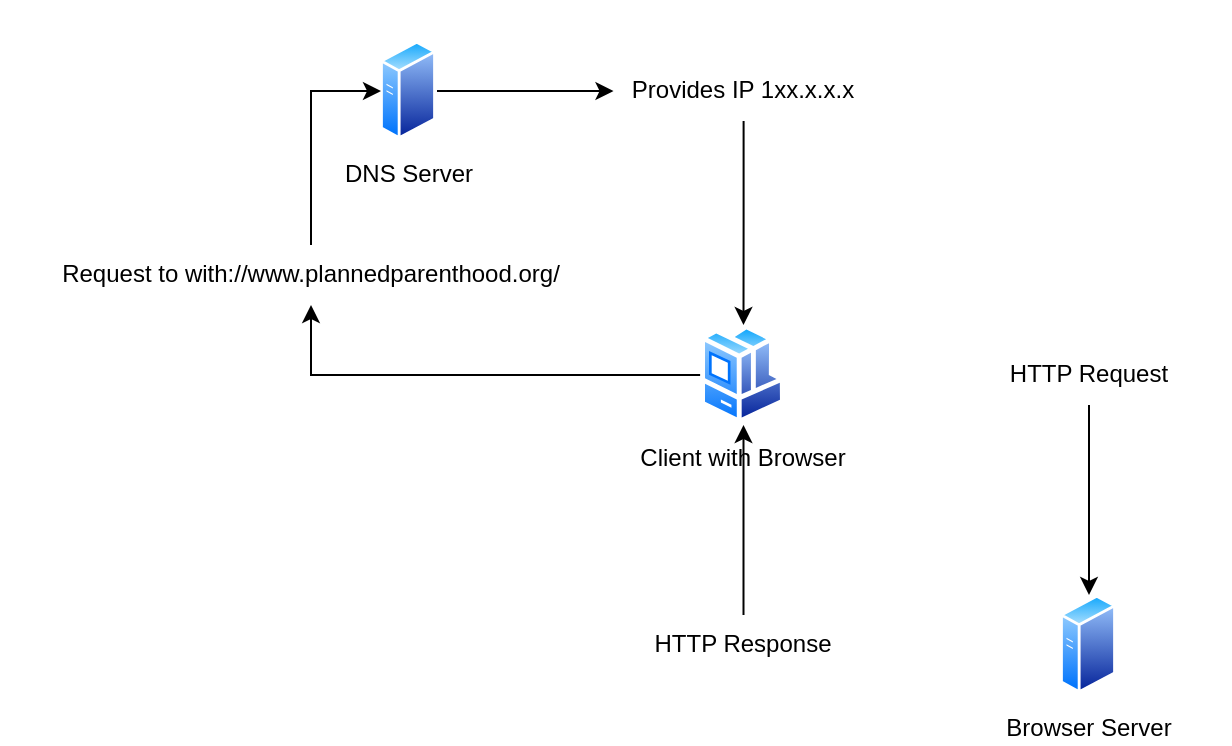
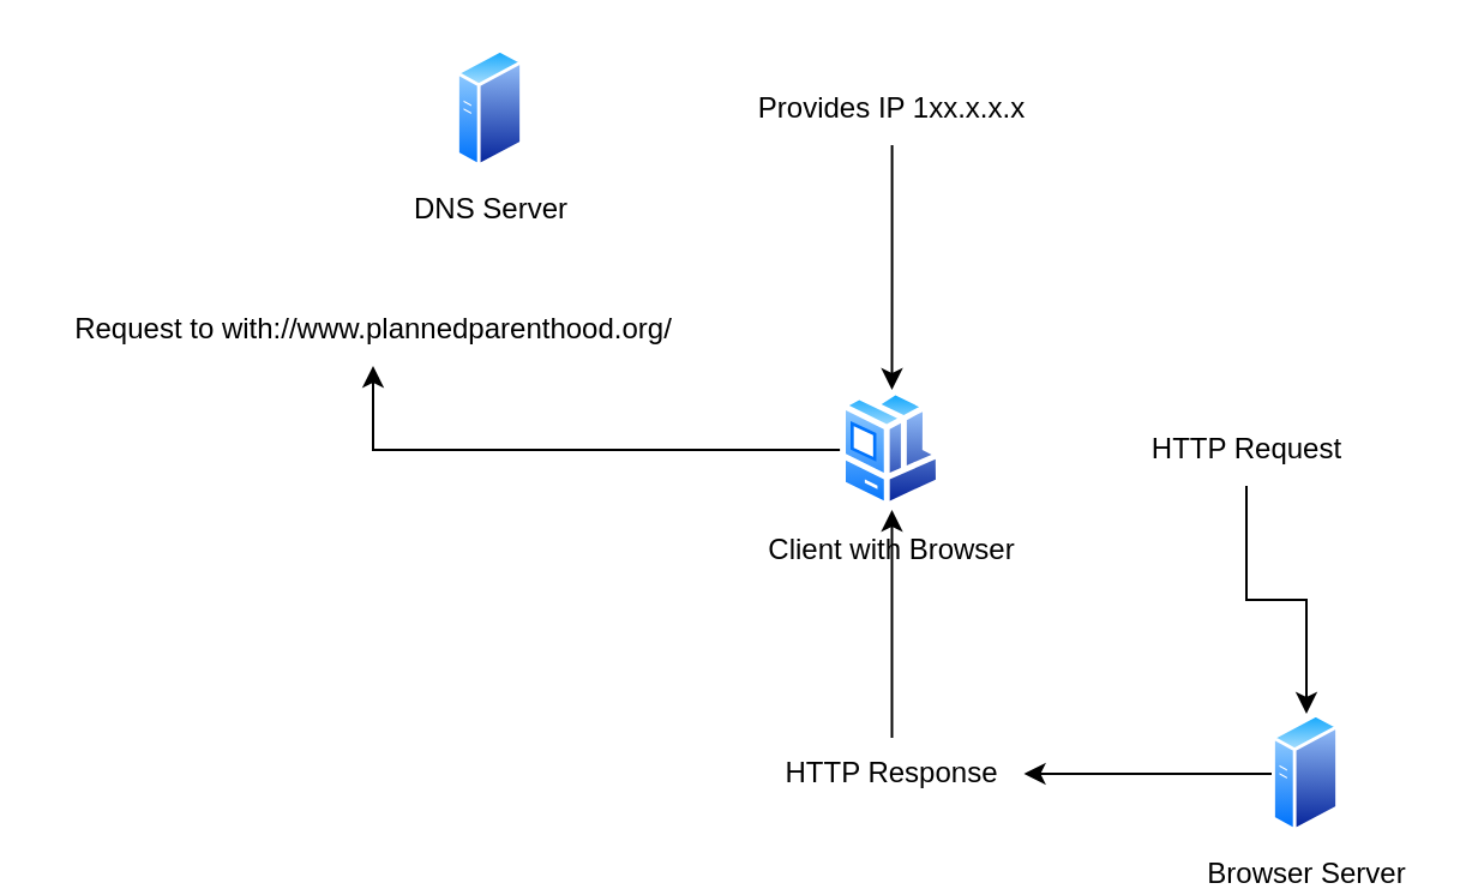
  <mxCell id="0" />
  <mxCell id="1" parent="0" />
  <mxCell id="2" style="edgeStyle=orthogonalEdgeStyle;rounded=0;orthogonalLoop=1;jettySize=auto;html=1;" edge="1" parent="1" source="3" target="9"><mxGeometry relative="1" as="geometry" /></mxCell>
  <mxCell id="3" value="Client with Browser" style="image;aspect=fixed;perimeter=ellipsePerimeter;html=1;align=center;shadow=0;dashed=0;spacingTop=3;image=img/lib/active_directory/workstation_client.svg;" vertex="1" parent="1"><mxGeometry x="350" y="162" width="42.5" height="50" as="geometry" /></mxCell>
+ <mxCell id="4" style="edgeStyle=orthogonalEdgeStyle;rounded=0;orthogonalLoop=1;jettySize=auto;html=1;" edge="1" parent="1" source="5" target="15"><mxGeometry relative="1" as="geometry" /></mxCell>
  <mxCell id="5" value="Browser Server" style="image;aspect=fixed;perimeter=ellipsePerimeter;html=1;align=center;shadow=0;dashed=0;spacingTop=3;image=img/lib/active_directory/generic_server.svg;" vertex="1" parent="1"><mxGeometry x="530" y="297" width="28.0" height="50" as="geometry" /></mxCell>
- <mxCell id="6" style="edgeStyle=orthogonalEdgeStyle;rounded=0;orthogonalLoop=1;jettySize=auto;html=1;" edge="1" parent="1" source="7" target="11"><mxGeometry relative="1" as="geometry" /></mxCell>
  <mxCell id="7" value="DNS Server" style="image;aspect=fixed;perimeter=ellipsePerimeter;html=1;align=center;shadow=0;dashed=0;spacingTop=3;image=img/lib/active_directory/generic_server.svg;" vertex="1" parent="1"><mxGeometry x="190" y="20" width="28.0" height="50" as="geometry" /></mxCell>
- <mxCell id="8" style="edgeStyle=orthogonalEdgeStyle;rounded=0;orthogonalLoop=1;jettySize=auto;html=1;entryX=0;entryY=0.5;entryDx=0;entryDy=0;" edge="1" parent="1" source="9" target="7"><mxGeometry relative="1" as="geometry" /></mxCell>
  <mxCell id="9" value="Request to&amp;nbsp;with://www.plannedparenthood.org/" style="text;html=1;align=center;verticalAlign=middle;resizable=0;points=[];autosize=1;strokeColor=none;fillColor=none;" vertex="1" parent="1"><mxGeometry x="20" y="122" width="270" height="30" as="geometry" /></mxCell>
  <mxCell id="10" style="edgeStyle=orthogonalEdgeStyle;rounded=0;orthogonalLoop=1;jettySize=auto;html=1;" edge="1" parent="1" source="11" target="3"><mxGeometry relative="1" as="geometry" /></mxCell>
  <mxCell id="11" value="Provides IP 1xx.x.x&lt;span style=&quot;background-color: initial;&quot;&gt;.x&lt;/span&gt;" style="text;html=1;align=center;verticalAlign=middle;resizable=0;points=[];autosize=1;strokeColor=none;fillColor=none;" vertex="1" parent="1"><mxGeometry x="306.25" y="30" width="130" height="30" as="geometry" /></mxCell>
  <mxCell id="12" style="edgeStyle=orthogonalEdgeStyle;rounded=0;orthogonalLoop=1;jettySize=auto;html=1;" edge="1" parent="1" source="13" target="5"><mxGeometry relative="1" as="geometry" /></mxCell>
- <mxCell id="13" value="HTTP Request" style="text;html=1;align=center;verticalAlign=middle;resizable=0;points=[];autosize=1;strokeColor=none;fillColor=none;" vertex="1" parent="1"><mxGeometry x="494" y="172" width="100" height="30" as="geometry" /></mxCell>
+ <mxCell id="13" value="HTTP Request" style="text;html=1;align=center;verticalAlign=middle;resizable=0;points=[];autosize=1;strokeColor=none;fillColor=none;" vertex="1" parent="1"><mxGeometry x="469" y="172" width="100" height="30" as="geometry" /></mxCell>
  <mxCell id="14" style="edgeStyle=orthogonalEdgeStyle;rounded=0;orthogonalLoop=1;jettySize=auto;html=1;entryX=0.5;entryY=1;entryDx=0;entryDy=0;" edge="1" parent="1" source="15" target="3"><mxGeometry relative="1" as="geometry" /></mxCell>
  <mxCell id="15" value="HTTP Response" style="text;html=1;align=center;verticalAlign=middle;resizable=0;points=[];autosize=1;strokeColor=none;fillColor=none;" vertex="1" parent="1"><mxGeometry x="316.25" y="307" width="110" height="30" as="geometry" /></mxCell>
